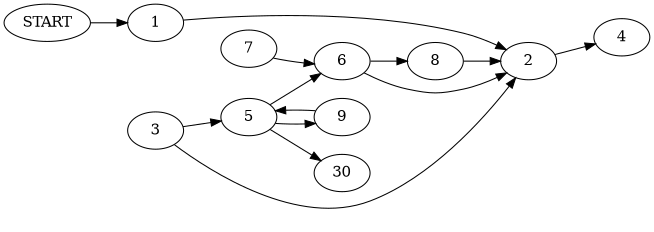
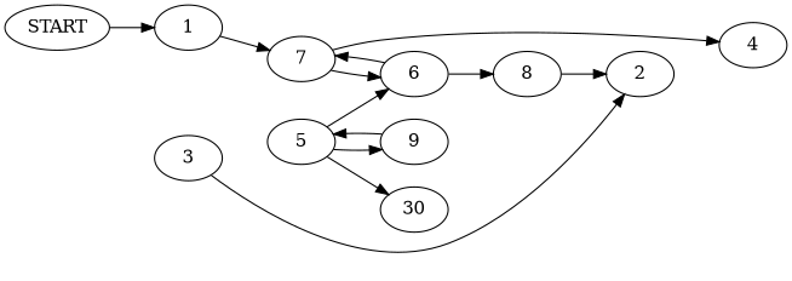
  digraph {
    rankdir=LR
    n1 [label=START]
    1
    2
    4
    3
    5
    6
    9
    n9 [label=30]
    7
    8
    n1 -> 1
-   1 -> 2
-   2 -> 4
+   1 -> 7
+   7 -> 4
    3 -> 2
-   3 -> 5
    5 -> 6
    5 -> 9
    5 -> n9
-   6 -> 2
+   6 -> 7
    6 -> 8
    9 -> 5
    7 -> 6
    8 -> 2
  }
